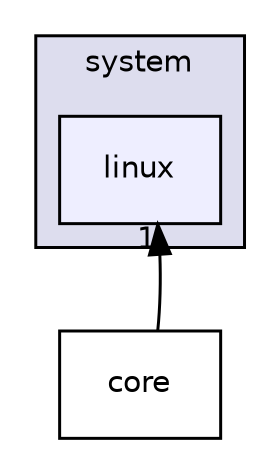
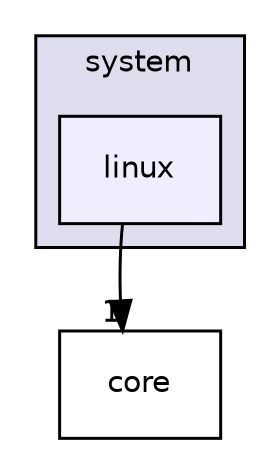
  digraph {
    compound=true
    node [fontname=Helvetica fontsize=10 shape=box]
    n1 [fillcolor="#eeeeff" label=linux pencolor=black style=filled]
    n2 [label=core]
    subgraph cluster_1 {
      bgcolor="#ddddee"
      fontname=Helvetica
      fontsize=10
      label=system
      pencolor=black
      n1
    }
-   n2 -> n1 [headlabel=1 labeldistance=1.5 labelfontname=Helvetica labelfontsize=10]
+   n1 -> n2 [headlabel=1 labeldistance=1.5 labelfontname=Helvetica labelfontsize=10]
  }
